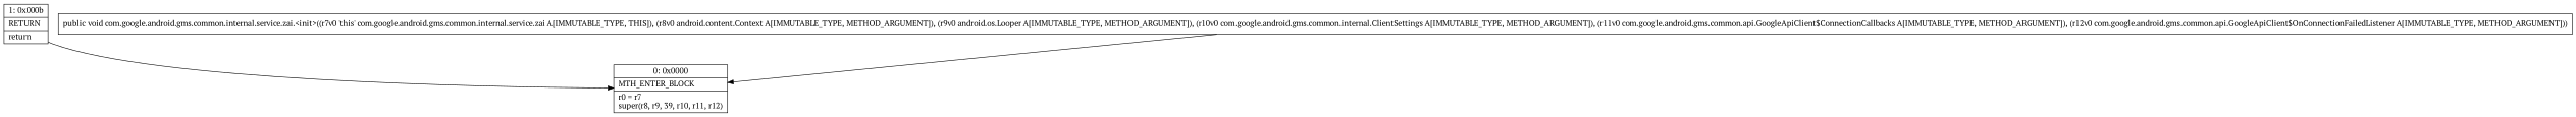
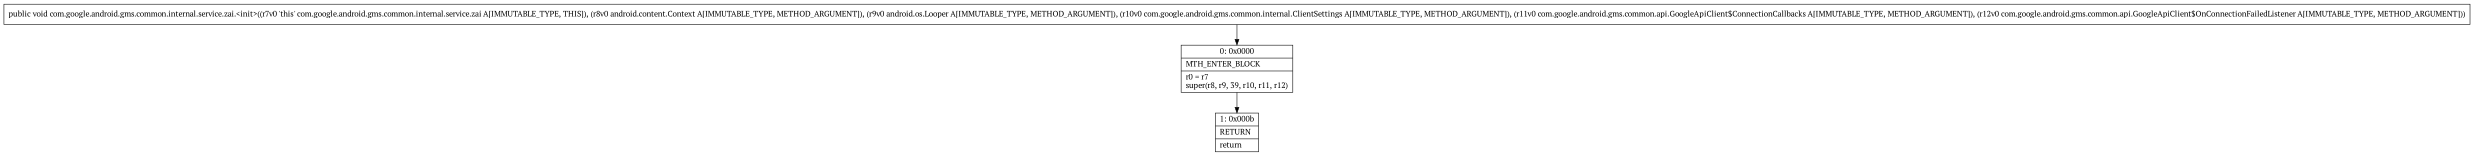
  digraph {
    fontname="PT Serif"
    node [shape=record fontname="PT Serif"]
    edge [fontname="PT Serif"]
    n1 [label="{0\:\ 0x0000|MTH_ENTER_BLOCK\l|r0 = r7\lsuper(r8, r9, 39, r10, r11, r12)\l}"]
    n2 [label="{1\:\ 0x000b|RETURN\l|return\l}"]
    n3 [label="{public void com.google.android.gms.common.internal.service.zai.\<init\>((r7v0 'this' com.google.android.gms.common.internal.service.zai A[IMMUTABLE_TYPE, THIS]), (r8v0 android.content.Context A[IMMUTABLE_TYPE, METHOD_ARGUMENT]), (r9v0 android.os.Looper A[IMMUTABLE_TYPE, METHOD_ARGUMENT]), (r10v0 com.google.android.gms.common.internal.ClientSettings A[IMMUTABLE_TYPE, METHOD_ARGUMENT]), (r11v0 com.google.android.gms.common.api.GoogleApiClient$ConnectionCallbacks A[IMMUTABLE_TYPE, METHOD_ARGUMENT]), (r12v0 com.google.android.gms.common.api.GoogleApiClient$OnConnectionFailedListener A[IMMUTABLE_TYPE, METHOD_ARGUMENT])) }"]
-   n2 -> n1
+   n1 -> n2
    n3 -> n1
  }
